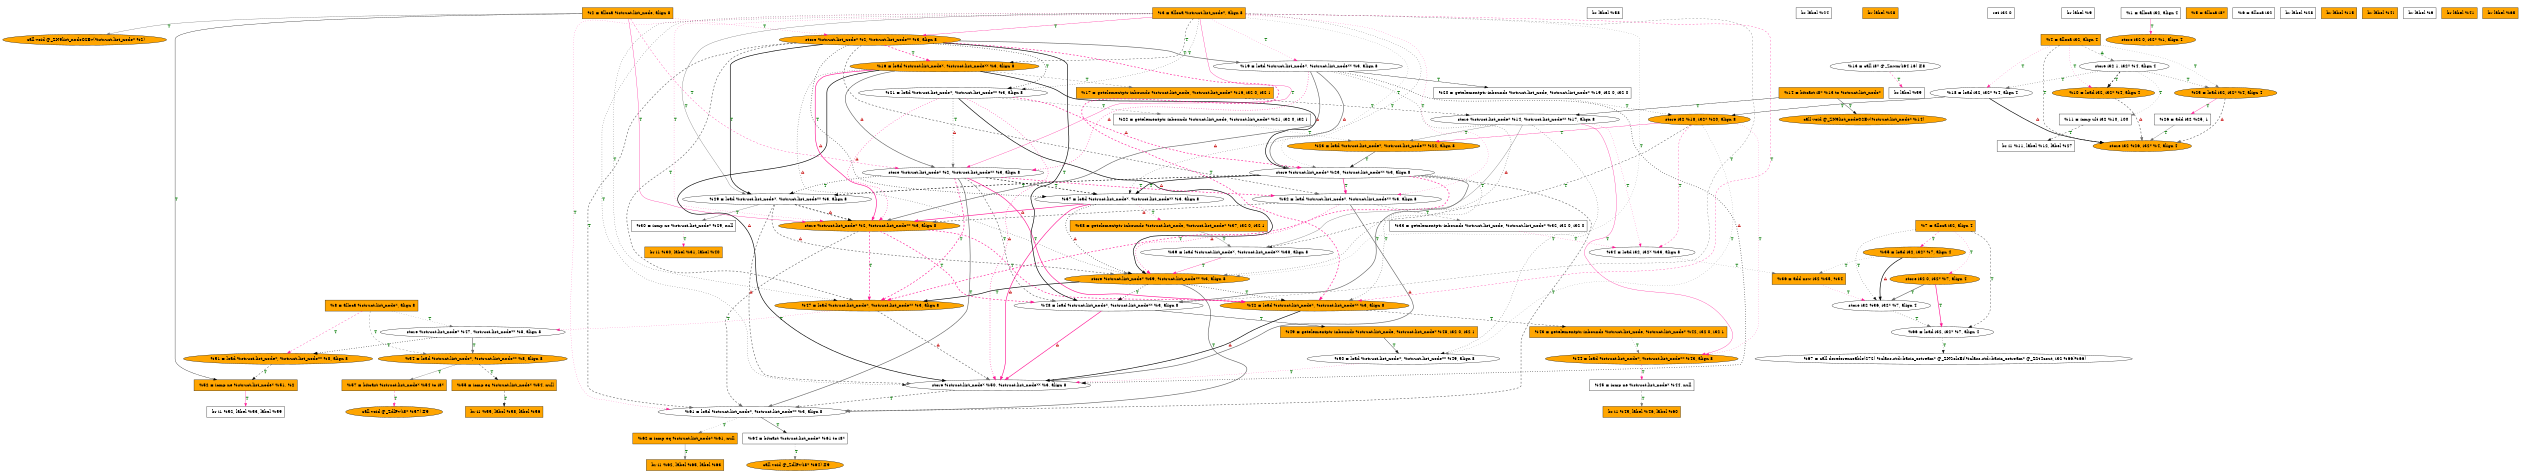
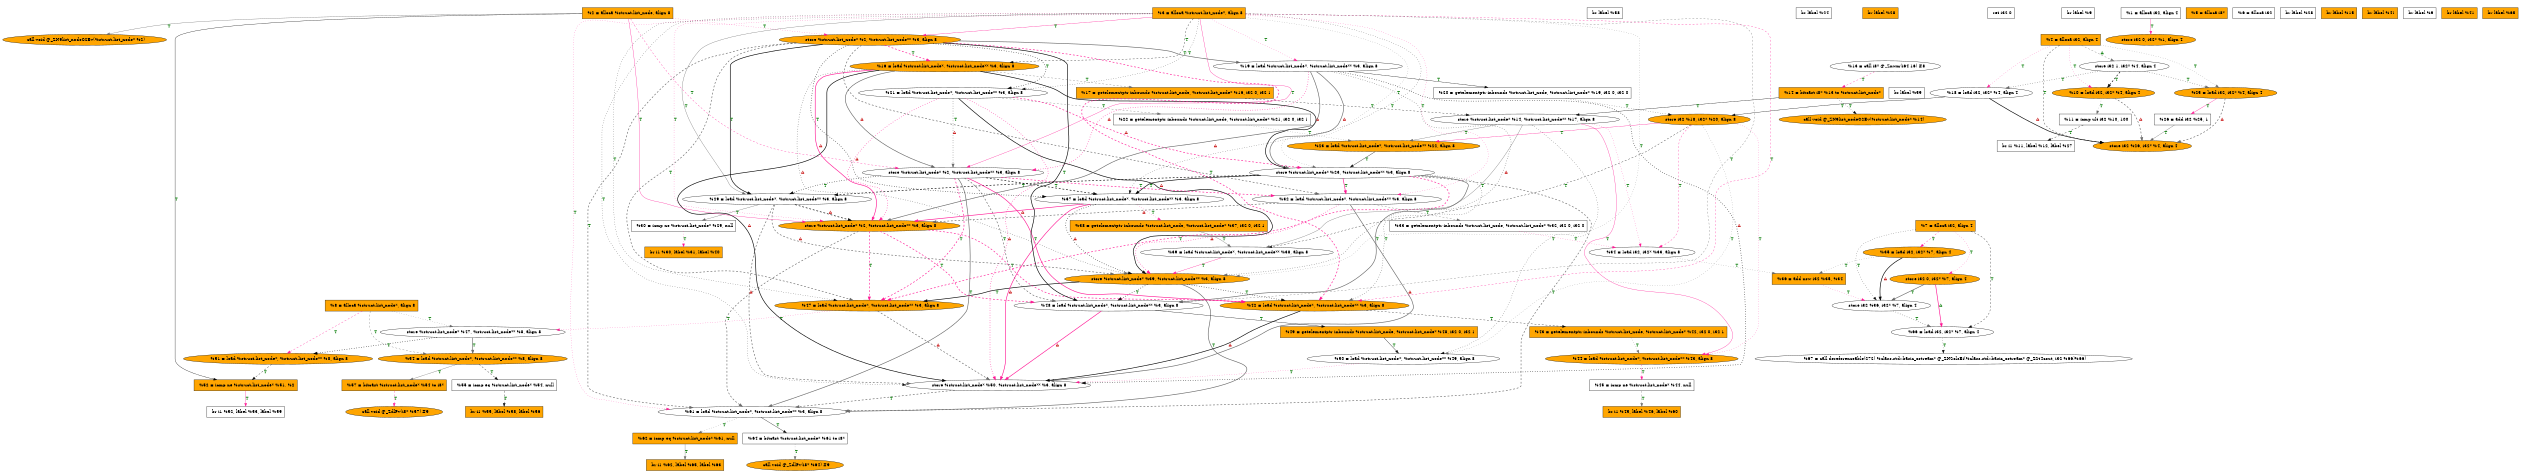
  digraph {
    node [fillcolor=orange shape=rectangle style=filled]
    edge [color=gray40 fontcolor=forestgreen penwidth=1.0 style=dotted]
    n1 [fillcolor=white label="  %21 = load %struct.list_node*, %struct.list_node** %3, align 8" shape=ellipse]
    n2 [fillcolor=white label="  store %struct.list_node* %50, %struct.list_node** %3, align 8" shape=ellipse]
    n3 [fillcolor=white label="  %22 = getelementptr inbounds %struct.list_node, %struct.list_node* %21, i32 0, i32 1"]
    n4 [fillcolor=white label="  store %struct.list_node* %23, %struct.list_node** %3, align 8" shape=ellipse]
    n5 [label="  store %struct.list_node* %39, %struct.list_node** %3, align 8" shape=ellipse]
    n6 [fillcolor=white label="  store %struct.list_node* %2, %struct.list_node** %3, align 8" shape=ellipse]
    n7 [label="  store %struct.list_node* %2, %struct.list_node** %3, align 8" shape=ellipse]
    n8 [fillcolor=white label="  %61 = load %struct.list_node*, %struct.list_node** %3, align 8" shape=ellipse]
    n9 [label="  %23 = load %struct.list_node*, %struct.list_node** %22, align 8" shape=ellipse]
    n10 [fillcolor=white label="  %32 = load %struct.list_node*, %struct.list_node** %3, align 8" shape=ellipse]
    n11 [label="  %42 = load %struct.list_node*, %struct.list_node** %3, align 8" shape=ellipse]
    n12 [label="  %47 = load %struct.list_node*, %struct.list_node** %3, align 8" shape=ellipse]
    n13 [fillcolor=white label="  %37 = load %struct.list_node*, %struct.list_node** %3, align 8" shape=ellipse]
    n14 [fillcolor=white label="  %29 = load %struct.list_node*, %struct.list_node** %3, align 8" shape=ellipse]
    n15 [fillcolor=white label="  %48 = load %struct.list_node*, %struct.list_node** %3, align 8" shape=ellipse]
    n16 [fillcolor=white label="  br label %58"]
    n17 [label="  %62 = icmp eq %struct.list_node* %61, null"]
    n18 [fillcolor=white label="  %64 = bitcast %struct.list_node* %61 to i8*"]
    n19 [label="  store i32 %18, i32* %20, align 8" shape=ellipse]
    n20 [label="  %44 = load %struct.list_node*, %struct.list_node** %43, align 8" shape=ellipse]
    n21 [fillcolor=white label="  %39 = load %struct.list_node*, %struct.list_node** %38, align 8" shape=ellipse]
    n22 [fillcolor=white label="  %50 = load %struct.list_node*, %struct.list_node** %49, align 8" shape=ellipse]
    n23 [fillcolor=white label="  %34 = load i32, i32* %33, align 8" shape=ellipse]
    n24 [fillcolor=white label="  %45 = icmp ne %struct.list_node* %44, null"]
    n25 [label="  %36 = add nsw i32 %35, %34"]
    n26 [label="  store i32 0, i32* %7, align 4" shape=ellipse]
    n27 [fillcolor=white label="  %66 = load i32, i32* %7, align 4" shape=ellipse]
    n28 [fillcolor=white label="  store i32 %36, i32* %7, align 4" shape=ellipse]
    n29 [fillcolor=white label="  %67 = call dereferenceable(272) %class.std::basic_ostream* @_ZNSolsEi(%class.std::basic_ostream* @_ZSt4cout, i32 %66)%66)" shape=ellipse]
    n30 [label="  %35 = load i32, i32* %7, align 4" shape=ellipse]
    n31 [label="  %49 = getelementptr inbounds %struct.list_node, %struct.list_node* %48, i32 0, i32 1"]
    n32 [fillcolor=white label="  br label %24"]
    n33 [label="  br i1 %45, label %46, label %60"]
    n34 [label="  call void @_ZN9list_nodeC2Ev(%struct.list_node* %14)" shape=ellipse]
    n35 [label="  call void @_ZdlPv(i8* %64) #9" shape=ellipse]
    n36 [label="  br label %28"]
    n37 [fillcolor=white label="  %26 = add i32 %25, 1"]
    n38 [label="  store i32 %26, i32* %4, align 4" shape=ellipse]
    n39 [fillcolor=white label="  %30 = icmp ne %struct.list_node* %29, null"]
    n40 [label="  br i1 %30, label %31, label %40"]
    n41 [label="  br i1 %62, label %65, label %63"]
    n42 [fillcolor=white label="  store i32 1, i32* %4, align 4" shape=ellipse]
    n43 [label="  %10 = load i32, i32* %4, align 4" shape=ellipse]
    n44 [label="  %25 = load i32, i32* %4, align 4" shape=ellipse]
    n45 [fillcolor=white label="  %18 = load i32, i32* %4, align 4" shape=ellipse]
    n46 [fillcolor=white label="  %11 = icmp ult i32 %10, 100"]
    n47 [label="  %16 = load %struct.list_node*, %struct.list_node** %3, align 8" shape=ellipse]
    n48 [label="  %17 = getelementptr inbounds %struct.list_node, %struct.list_node* %16, i32 0, i32 1"]
    n49 [fillcolor=white label="  store %struct.list_node* %14, %struct.list_node** %17, align 8" shape=ellipse]
    n50 [fillcolor=white label="  br i1 %11, label %12, label %27"]
    n51 [label="  %14 = bitcast i8* %13 to %struct.list_node*"]
-   n52 [label="  %55 = icmp eq %struct.list_node* %54, null"]
+   n52 [fillcolor=white label="  %55 = icmp eq %struct.list_node* %54, null"]
    n53 [label="  br i1 %55, label %58, label %56"]
    n54 [fillcolor=white label="  %13 = call i8* @_Znwm(i64 16) #8" shape=ellipse]
    n55 [fillcolor=white label="  %33 = getelementptr inbounds %struct.list_node, %struct.list_node* %32, i32 0, i32 0"]
    n56 [fillcolor=white label="  br label %59"]
    n57 [fillcolor=white label="  ret i32 0"]
    n58 [label="  %54 = load %struct.list_node*, %struct.list_node** %8, align 8" shape=ellipse]
    n59 [label="  %57 = bitcast %struct.list_node* %54 to i8*"]
    n60 [label="  call void @_ZdlPv(i8* %57) #9" shape=ellipse]
    n61 [label="  %43 = getelementptr inbounds %struct.list_node, %struct.list_node* %42, i32 0, i32 1"]
    n62 [fillcolor=white label="  store %struct.list_node* %47, %struct.list_node** %8, align 8" shape=ellipse]
    n63 [label="  %38 = getelementptr inbounds %struct.list_node, %struct.list_node* %37, i32 0, i32 1"]
    n64 [label="  %52 = icmp ne %struct.list_node* %51, %2"]
    n65 [fillcolor=white label="  br i1 %52, label %53, label %59"]
    n66 [label="  %4 = alloca i32, align 4"]
    n67 [label="  %51 = load %struct.list_node*, %struct.list_node** %8, align 8" shape=ellipse]
    n68 [fillcolor=white label="  br label %9"]
    n69 [fillcolor=white label="  %1 = alloca i32, align 4"]
    n70 [label="  store i32 0, i32* %1, align 4" shape=ellipse]
    n71 [label="  %5 = alloca i8*"]
    n72 [fillcolor=white label="  %6 = alloca i32"]
    n73 [fillcolor=white label="  br label %28"]
    n74 [fillcolor=white label="  %20 = getelementptr inbounds %struct.list_node, %struct.list_node* %19, i32 0, i32 0"]
    n75 [fillcolor=white label="  %19 = load %struct.list_node*, %struct.list_node** %3, align 8" shape=ellipse]
    n76 [label="  br label %15"]
    n77 [label="  %3 = alloca %struct.list_node*, align 8"]
    n78 [label="  store %struct.list_node* %2, %struct.list_node** %3, align 8" shape=ellipse]
    n79 [label="  %8 = alloca %struct.list_node*, align 8"]
    n80 [label="  %2 = alloca %struct.list_node, align 8"]
    n81 [label="  call void @_ZN9list_nodeC2Ev(%struct.list_node* %2)" shape=ellipse]
    n82 [label="  %7 = alloca i32, align 4"]
    n83 [label="  br label %41"]
    n84 [fillcolor=white label="  br label %9"]
    n85 [label="  br label %41"]
    n86 [label="  br label %65"]
    n1 -> n2 [color=deeppink fontcolor=firebrick3 label=A penwidth=2.0]
    n1 -> n3 [label=T style=dashed]
    n1 -> n4 [color=deeppink fontcolor=firebrick3 label=A penwidth=2.0 style=dashed]
    n1 -> n5 [color=black fontcolor=firebrick3 label=A penwidth=2.0 style=bold]
    n1 -> n6 [fontcolor=firebrick3 label=A penwidth=2.0]
    n1 -> n7 [color=deeppink fontcolor=firebrick3 label=A penwidth=2.0]
    n2 -> n8 [label=T penwidth=2.0 style=dashed]
    n3 -> n9 [label=T]
    n4 -> n8 [label=T penwidth=2.0 style=dashed]
    n4 -> n10 [color=deeppink label=T penwidth=2.0 style=bold]
    n4 -> n11 [label=T penwidth=2.0]
    n4 -> n12 [color=deeppink label=T penwidth=2.0 style=dashed]
    n4 -> n13 [color=black label=T penwidth=2.0 style=bold]
    n4 -> n14 [color=black label=T penwidth=2.0 style=dashed]
    n4 -> n15 [label=T penwidth=2.0 style=bold]
    n5 -> n8 [label=T penwidth=2.0 style=bold]
    n5 -> n11 [color=black label=T penwidth=2.0]
    n5 -> n12 [color=black label=T penwidth=2.0 style=bold]
    n5 -> n15 [color=black label=T penwidth=2.0]
    n6 -> n8 [label=T penwidth=2.0 style=bold]
    n6 -> n10 [color=deeppink label=T penwidth=2.0 style=dashed]
    n6 -> n11 [color=deeppink label=T penwidth=2.0 style=bold]
    n6 -> n12 [color=deeppink label=T penwidth=2.0 style=dashed]
    n6 -> n13 [color=black label=T penwidth=2.0 style=dashed]
    n6 -> n14 [color=black label=T penwidth=2.0]
    n6 -> n15 [label=T penwidth=2.0 style=dashed]
    n7 -> n8 [label=T penwidth=2.0 style=dashed]
    n7 -> n11 [color=deeppink label=T penwidth=2.0 style=dashed]
    n7 -> n12 [color=deeppink label=T penwidth=2.0 style=dashed]
    n7 -> n15 [color=deeppink label=T penwidth=2.0 style=dashed]
    n8 -> n17 [label=T]
    n8 -> n18 [color=black label=T style=bold]
    n9 -> n4 [color=black label=T style=bold]
    n10 -> n2 [fontcolor=firebrick3 label=A penwidth=2.0 style=bold]
    n10 -> n5 [color=deeppink fontcolor=firebrick3 label=A penwidth=2.0]
    n10 -> n7 [fontcolor=firebrick3 label=A penwidth=2.0 style=dashed]
    n10 -> n55 [label=T style=dashed]
    n11 -> n2 [color=black fontcolor=firebrick3 label=A penwidth=2.0 style=bold]
    n11 -> n61 [color=black label=T style=dashed]
    n12 -> n2 [fontcolor=firebrick3 label=A penwidth=2.0 style=dashed]
    n12 -> n62 [color=deeppink label=T]
    n13 -> n2 [color=deeppink fontcolor=firebrick3 label=A penwidth=2.0 style=bold]
    n13 -> n5 [color=black fontcolor=firebrick3 label=A penwidth=2.0]
    n13 -> n7 [color=deeppink fontcolor=firebrick3 label=A penwidth=2.0 style=bold]
    n13 -> n63 [color=deeppink label=T]
    n14 -> n2 [fontcolor=firebrick3 label=A penwidth=2.0 style=dashed]
    n14 -> n5 [fontcolor=firebrick3 label=A penwidth=2.0 style=dashed]
    n14 -> n7 [color=black fontcolor=firebrick3 label=A penwidth=2.0 style=dashed]
    n14 -> n39 [label=T style=bold]
    n15 -> n2 [color=deeppink fontcolor=firebrick3 label=A penwidth=2.0 style=bold]
    n15 -> n31 [color=black label=T style=bold]
    n17 -> n41 [label=T style=bold]
    n18 -> n35 [label=T]
    n19 -> n9 [color=deeppink label=T style=bold]
    n19 -> n20 [color=deeppink label=T]
    n19 -> n21 [color=black label=T style=dashed]
    n19 -> n22 [label=T]
    n19 -> n23 [color=deeppink label=T style=dashed]
    n20 -> n24 [color=deeppink label=T style=dashed]
    n21 -> n5 [color=deeppink label=T style=bold]
    n22 -> n2 [color=deeppink label=T]
    n23 -> n25 [label=T]
    n24 -> n33 [label=T style=dashed]
    n25 -> n28 [color=deeppink label=T]
-   n26 -> n27 [color=deeppink label=T penwidth=2.0 style=bold]
+   n26 -> n27 [color=deeppink label=A penwidth=2.0 style=bold]
    n26 -> n28 [label=T penwidth=2.0 style=bold]
    n27 -> n29 [color=black label=T]
    n28 -> n27 [label=T penwidth=2.0]
    n30 -> n25 [label=T]
    n30 -> n28 [color=black fontcolor=firebrick3 label=A penwidth=2.0 style=bold]
    n31 -> n22 [color=black label=T style=bold]
    n37 -> n38 [label=T style=bold]
    n39 -> n40 [color=deeppink label=T]
    n42 -> n43 [color=black label=T penwidth=2.0 style=dashed]
    n42 -> n44 [label=T penwidth=2.0]
    n42 -> n45 [label=T penwidth=2.0]
    n43 -> n38 [fontcolor=firebrick3 label=A penwidth=2.0 style=dashed]
-   n42 -> n46 [label=T]
+   n43 -> n46 [label=T]
    n44 -> n37 [color=deeppink label=T style=bold]
    n44 -> n38 [fontcolor=firebrick3 label=A penwidth=2.0 style=dashed]
    n45 -> n19 [color=black label=T style=bold]
    n45 -> n38 [color=black fontcolor=firebrick3 label=A penwidth=2.0 style=bold]
    n46 -> n50 [color=black label=T style=dashed]
    n47 -> n2 [color=black fontcolor=firebrick3 label=A penwidth=2.0 style=bold]
    n47 -> n4 [color=black fontcolor=firebrick3 label=A penwidth=2.0 style=bold]
    n47 -> n5 [fontcolor=firebrick3 label=A penwidth=2.0]
    n47 -> n6 [fontcolor=firebrick3 label=A penwidth=2.0 style=bold]
    n47 -> n7 [color=deeppink fontcolor=firebrick3 label=A penwidth=2.0 style=bold]
    n47 -> n48 [label=T style=dashed]
    n48 -> n49 [color=black label=T style=dashed]
    n49 -> n9 [label=T style=bold]
    n49 -> n20 [color=deeppink label=T style=bold]
    n49 -> n21 [label=T style=bold]
    n49 -> n22 [color=black label=T]
    n49 -> n23 [color=deeppink label=T]
-   n51 -> n34 [color=black label=T style=bold]
+   n51 -> n34 [color=black label=T]
    n51 -> n49 [color=black label=T style=bold]
    n52 -> n53 [color=black label=T style=dashed]
-   n54 -> n56 [color=deeppink label=T style=dashed]
+   n54 -> n51 [color=deeppink label=T style=dashed]
    n55 -> n23 [color=deeppink label=T]
    n58 -> n52 [color=black label=T style=dashed]
    n58 -> n59 [label=T style=bold]
    n59 -> n60 [color=deeppink label=T style=dashed]
    n61 -> n20 [label=T]
    n62 -> n58 [label=T penwidth=2.0 style=bold]
    n62 -> n67 [color=black label=T penwidth=2.0]
    n63 -> n21 [label=T style=bold]
    n64 -> n65 [color=deeppink label=T style=bold]
    n66 -> n38 [color=black label=T style=dashed]
    n66 -> n42 [label=A style=dashed]
    n66 -> n43 [color=deeppink label=T]
    n66 -> n44 [label=T]
    n66 -> n45 [color=deeppink label=T]
    n67 -> n64 [color=black label=T style=dashed]
    n69 -> n70 [color=deeppink label=T style=bold]
    n74 -> n19 [color=black label=T]
    n75 -> n2 [color=black fontcolor=firebrick3 label=A penwidth=2.0]
    n75 -> n4 [fontcolor=firebrick3 label=A penwidth=2.0 style=bold]
    n75 -> n5 [fontcolor=firebrick3 label=A penwidth=2.0]
    n75 -> n6 [color=deeppink fontcolor=firebrick3 label=A penwidth=2.0]
    n75 -> n7 [fontcolor=firebrick3 label=A penwidth=2.0 style=bold]
    n75 -> n74 [color=black label=T style=bold]
    n77 -> n1 [color=black label=T]
    n77 -> n2 [color=black label=T]
    n77 -> n4 [label=T]
    n77 -> n5 [label=T]
    n77 -> n6 [color=deeppink label=T style=bold]
    n77 -> n7 [color=deeppink label=T]
    n77 -> n8 [color=deeppink label=T]
    n77 -> n10 [color=deeppink label=T]
    n77 -> n11 [color=deeppink label=T style=dashed]
    n77 -> n12 [color=black label=T]
    n77 -> n13 [color=black label=T]
    n77 -> n14 [label=T style=bold]
    n77 -> n15 [label=T style=dashed]
    n77 -> n47 [color=black label=T style=dashed]
    n77 -> n75 [color=deeppink label=T]
    n77 -> n78 [color=deeppink label=T style=bold]
    n78 -> n1 [color=black label=T penwidth=2.0]
    n78 -> n8 [label=T penwidth=2.0 style=dashed]
    n78 -> n10 [label=T penwidth=2.0 style=dashed]
    n78 -> n11 [color=deeppink label=T penwidth=2.0 style=dashed]
    n78 -> n12 [label=T penwidth=2.0 style=dashed]
    n78 -> n13 [color=black label=T penwidth=2.0]
    n78 -> n14 [color=black label=T penwidth=2.0 style=bold]
    n78 -> n15 [color=black label=T penwidth=2.0 style=bold]
    n78 -> n47 [color=deeppink label=T penwidth=2.0 style=dashed]
    n78 -> n75 [label=T penwidth=2.0 style=bold]
    n79 -> n58 [label=T style=dashed]
    n79 -> n62 [label=T]
    n79 -> n67 [color=deeppink label=T style=dashed]
    n80 -> n6 [color=deeppink label=T style=dashed]
    n80 -> n7 [color=deeppink label=T style=bold]
    n80 -> n64 [color=black label=T style=bold]
    n80 -> n78 [color=deeppink label=T]
    n80 -> n81 [label=T style=bold]
    n82 -> n26 [color=deeppink label=T]
    n82 -> n27 [color=black label=T style=dashed]
    n82 -> n28 [color=black label=T]
    n82 -> n30 [color=deeppink label=T style=dashed]
  }
